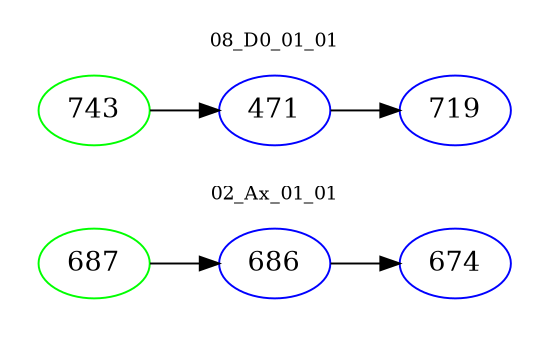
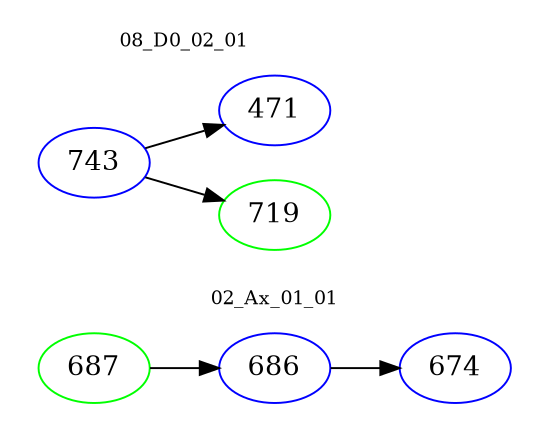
  digraph {
    rankdir=LR
    node [color=blue]
    edge [color=black]
    n1 [label=686]
    n2 [label=674]
    n3 [color=green label=687]
-   n4 [color=green label=743]
-   n5 [label=719]
+   n4 [label=743]
+   n5 [color=green label=719]
    n6 [label=471]
    subgraph cluster_1 {
      color=white
      fontsize=10
      label="02_Ax_01_01"
      n1
      n2
      n3
    }
    subgraph cluster_2 {
      color=white
      fontsize=10
-     label="08_D0_01_01"
+     label="08_D0_02_01"
      n4
      n5
      n6
    }
    n1 -> n2
    n3 -> n1
-   n6 -> n5
+   n4 -> n5
    n4 -> n6
  }
